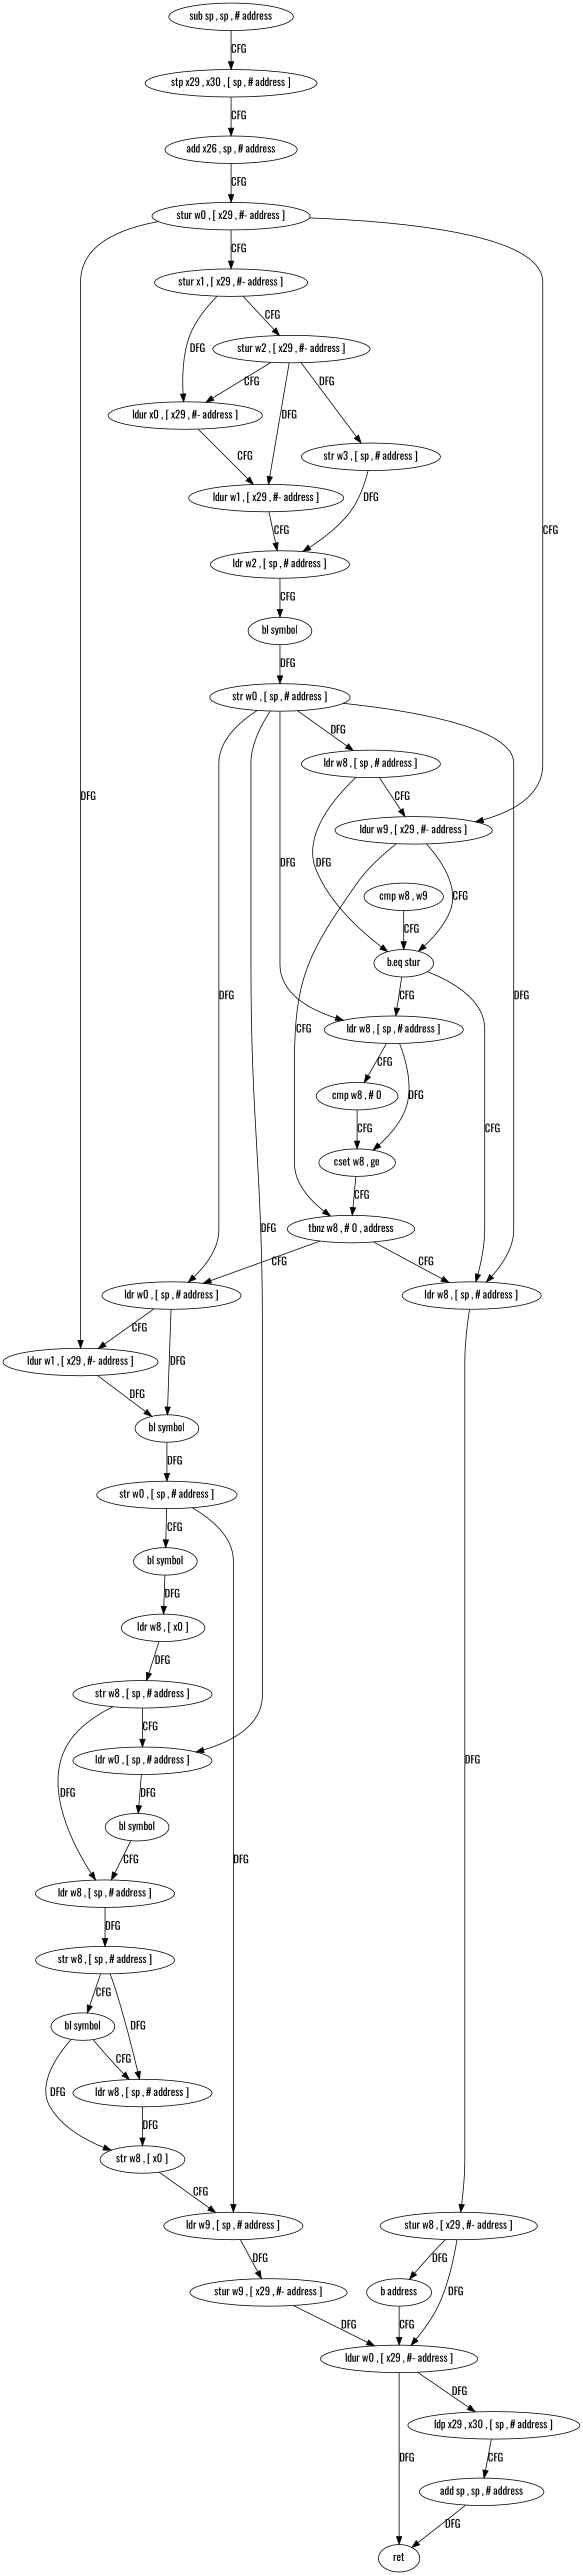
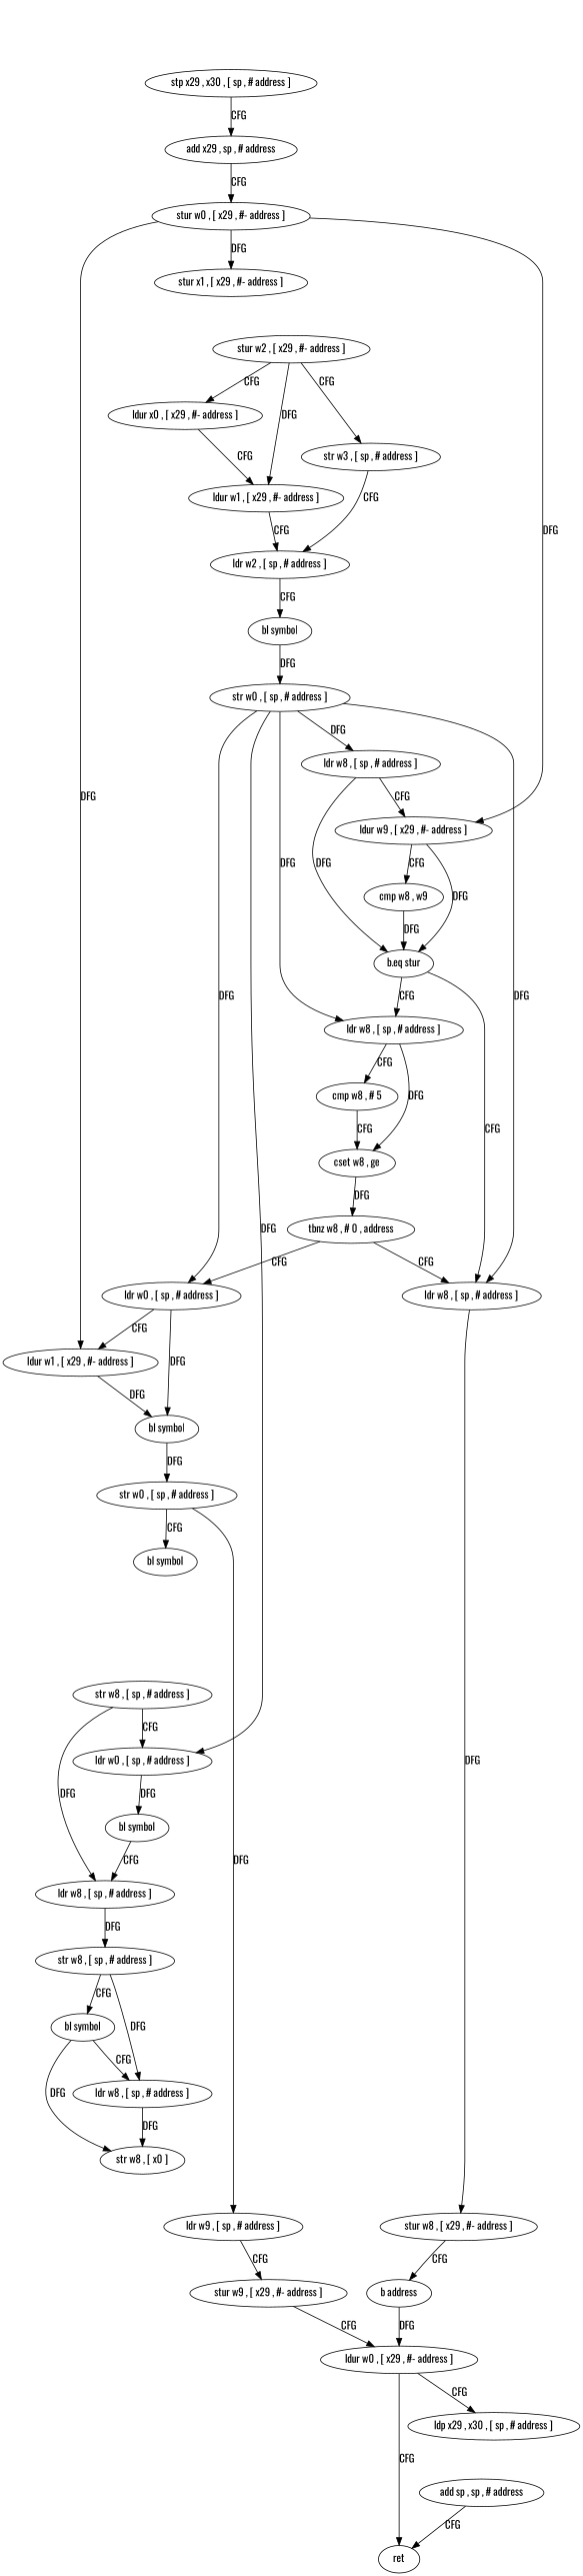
  digraph {
    fontname=Oswald
    node [fontname=Oswald]
    edge [fontname=Oswald]
-   n1 [label="sub sp , sp , # address"]
    n2 [label="stp x29 , x30 , [ sp , # address ]"]
-   n3 [label="add x26 , sp , # address"]
+   n3 [label="add x29 , sp , # address"]
    n4 [label="stur w0 , [ x29 , #- address ]"]
    n5 [label="stur x1 , [ x29 , #- address ]"]
    n6 [label="ldur w9 , [ x29 , #- address ]"]
    n7 [label="ldur w1 , [ x29 , #- address ]"]
    n8 [label="stur w2 , [ x29 , #- address ]"]
    n9 [label="ldur x0 , [ x29 , #- address ]"]
    n10 [label="b.eq stur"]
    n11 [label="cmp w8 , w9"]
    n12 [label="bl symbol"]
    n13 [label="str w3 , [ sp , # address ]"]
    n14 [label="ldur w1 , [ x29 , #- address ]"]
    n15 [label="ldr w2 , [ sp , # address ]"]
    n16 [label="bl symbol"]
    n17 [label="str w0 , [ sp , # address ]"]
    n18 [label="ldr w8 , [ sp , # address ]"]
    n19 [label="ldr w8 , [ sp , # address ]"]
    n20 [label="ldr w8 , [ sp , # address ]"]
    n21 [label="ldr w0 , [ sp , # address ]"]
    n22 [label="ldr w0 , [ sp , # address ]"]
    n23 [label="stur w8 , [ x29 , #- address ]"]
-   n24 [label="cmp w8 , # 0"]
+   n24 [label="cmp w8 , # 5"]
    n25 [label="cset w8 , ge"]
    n26 [label="bl symbol"]
    n27 [label="b address"]
    n28 [label="ldur w0 , [ x29 , #- address ]"]
    n29 [label="tbnz w8 , # 0 , address"]
    n30 [label="ldp x29 , x30 , [ sp , # address ]"]
    n31 [label=ret]
    n32 [label="add sp , sp , # address"]
    n33 [label="str w0 , [ sp , # address ]"]
    n34 [label="bl symbol"]
    n35 [label="ldr w9 , [ sp , # address ]"]
-   n36 [label="ldr w8 , [ x0 ]"]
    n37 [label="stur w9 , [ x29 , #- address ]"]
    n38 [label="str w8 , [ sp , # address ]"]
    n39 [label="ldr w8 , [ sp , # address ]"]
    n40 [label="str w8 , [ sp , # address ]"]
    n41 [label="bl symbol"]
    n42 [label="ldr w8 , [ sp , # address ]"]
    n43 [label="str w8 , [ x0 ]"]
-   n1 -> n2 [label=CFG]
    n2 -> n3 [label=CFG]
    n3 -> n4 [label=CFG]
-   n4 -> n5 [label=CFG]
-   n4 -> n6 [label=CFG]
+   n4 -> n5 [label=DFG]
+   n4 -> n6 [label=DFG]
    n4 -> n7 [label=DFG]
-   n5 -> n8 [label=CFG]
-   n5 -> n9 [label=DFG]
-   n6 -> n10 [label=CFG]
-   n6 -> n29 [label=CFG]
+   n6 -> n10 [label=DFG]
+   n6 -> n11 [label=CFG]
    n7 -> n12 [label=DFG]
    n8 -> n9 [label=CFG]
-   n8 -> n13 [label=DFG]
+   n8 -> n13 [label=CFG]
    n8 -> n14 [label=DFG]
    n9 -> n14 [label=CFG]
    n10 -> n19 [label=CFG]
    n10 -> n20 [label=CFG]
-   n11 -> n10 [label=CFG]
+   n11 -> n10 [label=DFG]
    n12 -> n33 [label=DFG]
-   n13 -> n15 [label=DFG]
+   n13 -> n15 [label=CFG]
    n14 -> n15 [label=CFG]
    n15 -> n16 [label=CFG]
    n16 -> n17 [label=DFG]
    n17 -> n18 [label=DFG]
    n17 -> n19 [label=DFG]
    n17 -> n20 [label=DFG]
    n17 -> n21 [label=DFG]
    n17 -> n22 [label=DFG]
    n18 -> n6 [label=CFG]
    n18 -> n10 [label=DFG]
    n19 -> n23 [label=DFG]
    n20 -> n24 [label=CFG]
    n20 -> n25 [label=DFG]
    n21 -> n7 [label=CFG]
    n21 -> n12 [label=DFG]
    n22 -> n26 [label=DFG]
-   n23 -> n27 [label=DFG]
-   n23 -> n28 [label=DFG]
+   n23 -> n27 [label=CFG]
    n24 -> n25 [label=CFG]
-   n25 -> n29 [label=CFG]
+   n25 -> n29 [label=DFG]
    n26 -> n39 [label=CFG]
-   n27 -> n28 [label=CFG]
-   n28 -> n30 [label=DFG]
-   n28 -> n31 [label=DFG]
+   n27 -> n28 [label=DFG]
+   n28 -> n30 [label=CFG]
+   n28 -> n31 [label=CFG]
    n29 -> n19 [label=CFG]
    n29 -> n21 [label=CFG]
-   n30 -> n32 [label=CFG]
-   n32 -> n31 [label=DFG]
+   n32 -> n31 [label=CFG]
    n33 -> n34 [label=CFG]
    n33 -> n35 [label=DFG]
-   n34 -> n36 [label=DFG]
-   n35 -> n37 [label=DFG]
-   n36 -> n38 [label=DFG]
-   n37 -> n28 [label=DFG]
+   n35 -> n37 [label=CFG]
+   n37 -> n28 [label=CFG]
    n38 -> n22 [label=CFG]
    n38 -> n39 [label=DFG]
    n39 -> n40 [label=DFG]
    n40 -> n41 [label=CFG]
    n40 -> n42 [label=DFG]
    n41 -> n42 [label=CFG]
    n41 -> n43 [label=DFG]
    n42 -> n43 [label=DFG]
-   n43 -> n35 [label=CFG]
  }
